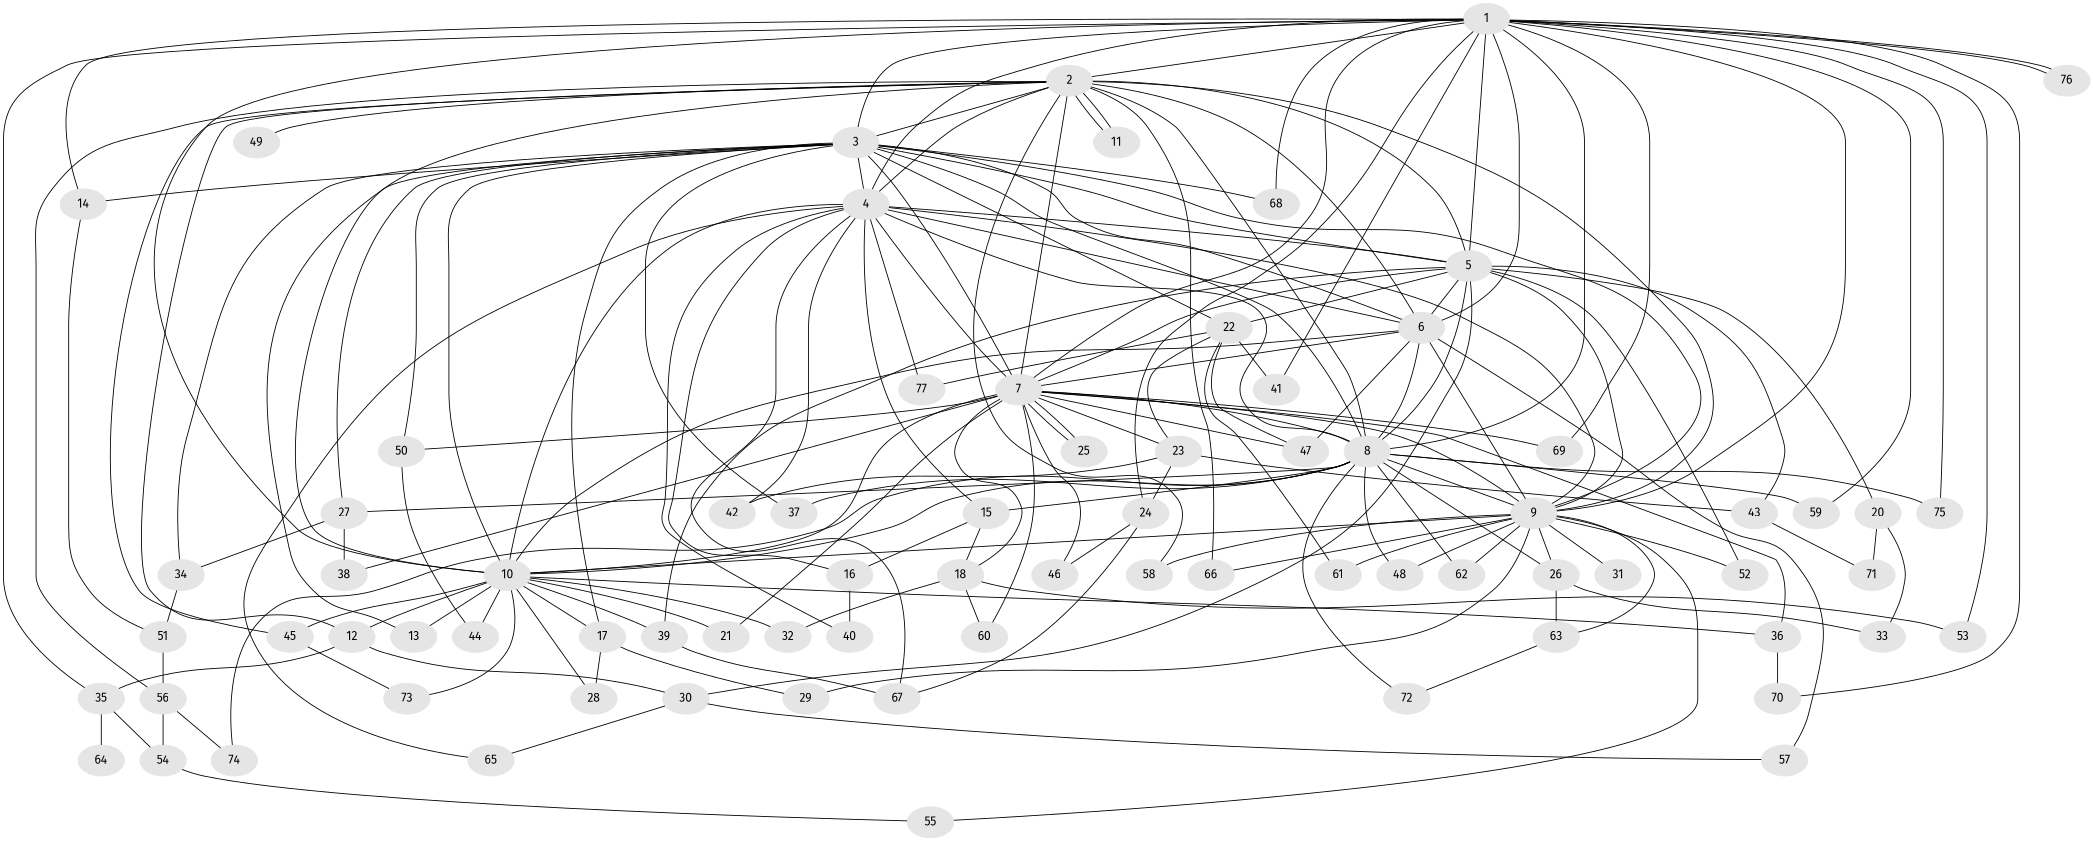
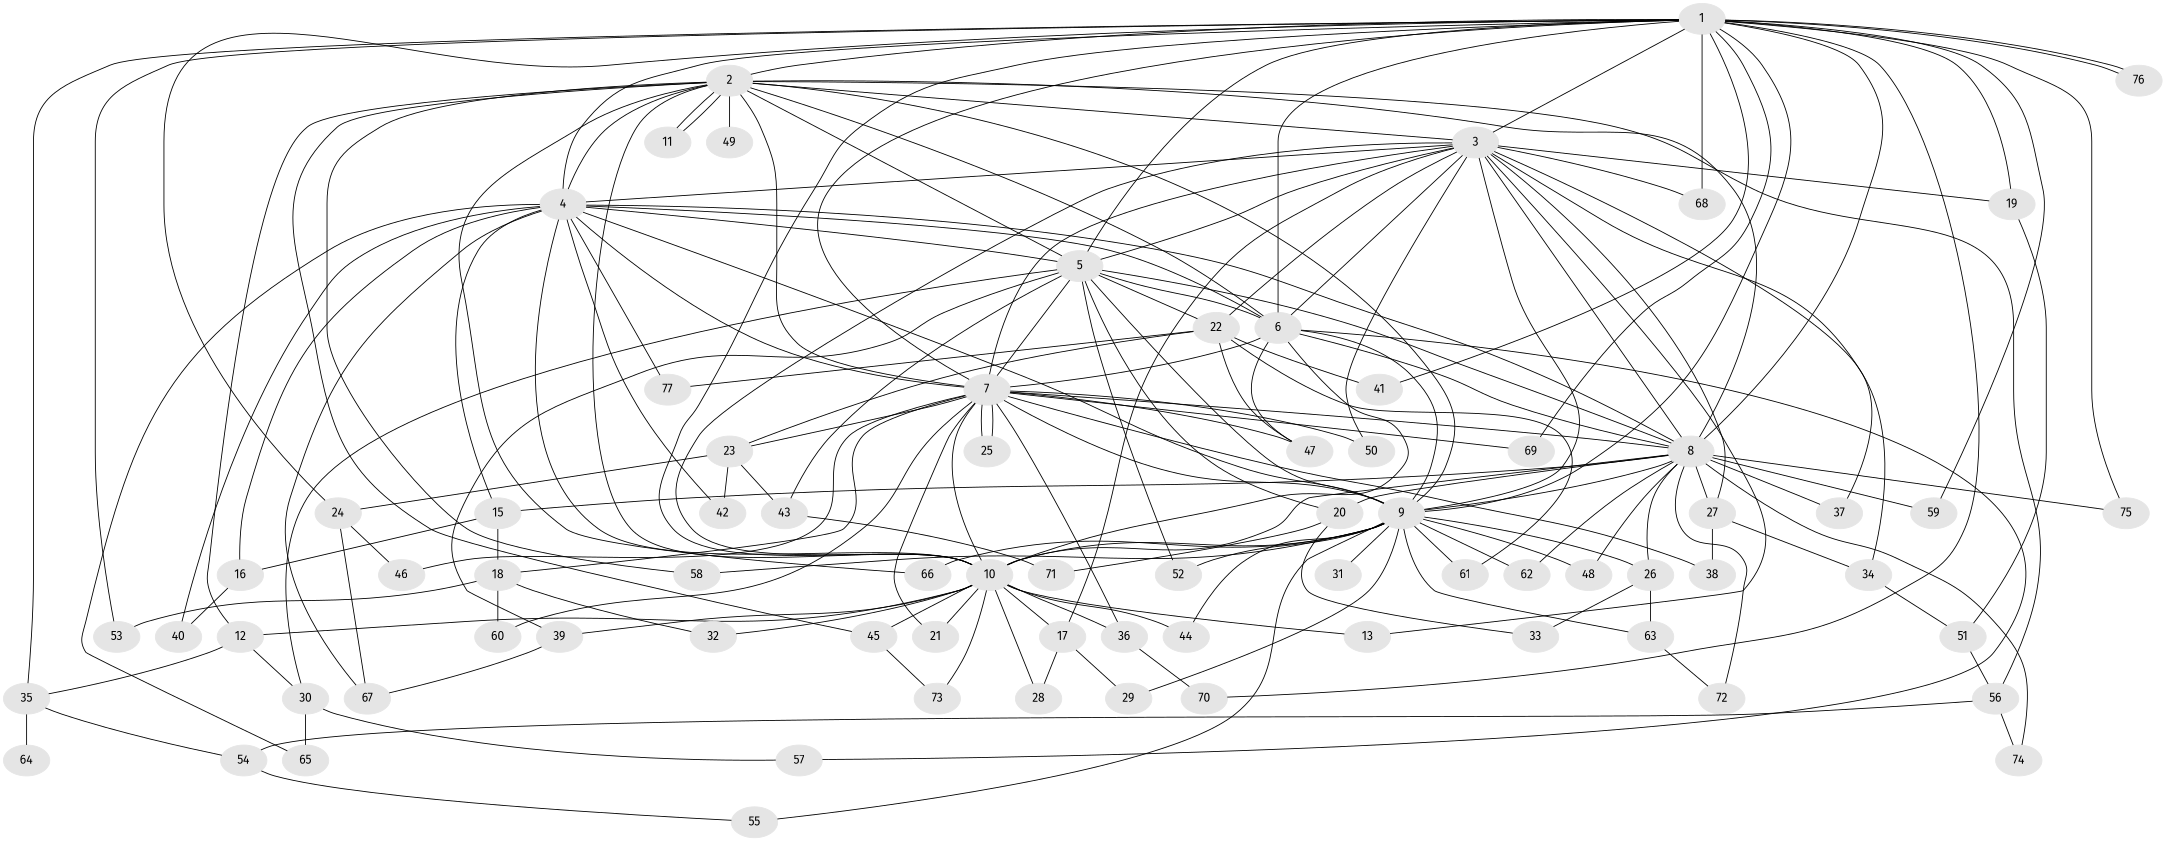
  graph {
    fontname="Fira Sans"
    node [color=gray90 fontname="Fira Sans" style=filled]
    edge [fontname="Fira Sans"]
    1
    2
    3
    4
    5
    6
    7
    8
    9
    10
-   14
+   14 [label=19]
    24
    35
    41
    53
    59
    68
    69
    70
    75
    76
    11
    12
    45
    49
    56
    58
    66
    13
    17
    22
    27
    34
    37
    50
    15
    16
    40
    42
    65
    67
    77
    20
    30
    39
    43
    52
    47
    57
    18
    21
    23
    25
    36
    38
    46
    60
    26
    48
    62
    72
    74
    31
    29
    44
    55
    61
    63
    28
    32
    73
    51
    54
    64
    33
    71
    1 -- 2
    1 -- 3
    1 -- 4
    1 -- 5
    1 -- 6
    1 -- 7
    1 -- 8
    1 -- 9
    1 -- 10
    1 -- 14
    1 -- 24
    1 -- 35
    1 -- 41
    1 -- 53
    1 -- 59
    1 -- 68
    1 -- 69
    1 -- 70
    1 -- 75
    1 -- 76
    1 -- 76
    2 -- 3
    2 -- 4
    2 -- 5
    2 -- 6
    2 -- 7
    2 -- 8
    2 -- 9
    2 -- 10
    2 -- 11
    2 -- 11
    2 -- 12
    2 -- 45
    2 -- 49
    2 -- 56
    2 -- 58
    2 -- 66
    3 -- 4
    3 -- 5
    3 -- 6
    3 -- 7
    3 -- 8
    3 -- 9
    3 -- 10
    3 -- 14
    3 -- 68
    3 -- 13
    3 -- 17
    3 -- 22
    3 -- 27
    3 -- 34
    3 -- 37
    3 -- 50
    4 -- 5
    4 -- 6
    4 -- 7
    4 -- 8
    4 -- 9
    4 -- 10
    4 -- 15
    4 -- 16
    4 -- 40
    4 -- 42
    4 -- 65
    4 -- 67
    4 -- 77
    5 -- 6
    5 -- 7
    5 -- 8
    5 -- 9
    5 -- 22
    5 -- 20
    5 -- 30
    5 -- 39
    5 -- 43
    5 -- 52
    6 -- 7
    6 -- 8
    6 -- 9
    6 -- 10
    6 -- 47
    6 -- 57
    7 -- 8
    7 -- 9
    7 -- 10
    7 -- 69
    7 -- 50
    7 -- 47
    7 -- 18
    7 -- 21
    7 -- 23
    7 -- 25
    7 -- 25
    7 -- 36
    7 -- 38
    7 -- 46
    7 -- 60
    8 -- 9
    8 -- 10
    8 -- 59
    8 -- 75
    8 -- 27
    8 -- 37
    8 -- 15
+   8 -- 20
    8 -- 26
    8 -- 48
    8 -- 62
    8 -- 72
    8 -- 74
    9 -- 10
    9 -- 58
    9 -- 66
    9 -- 52
    9 -- 26
    9 -- 48
    9 -- 62
    9 -- 31
    9 -- 29
-   50 -- 44
+   9 -- 44
    9 -- 55
    9 -- 61
    9 -- 63
    10 -- 12
    10 -- 45
    10 -- 13
    10 -- 17
    10 -- 39
    10 -- 21
    10 -- 36
    10 -- 44
    10 -- 28
    10 -- 32
    10 -- 73
    14 -- 51
    24 -- 67
    24 -- 46
    35 -- 54
    35 -- 64
    12 -- 35
    12 -- 30
    45 -- 73
    56 -- 74
    56 -- 54
    17 -- 29
    17 -- 28
    22 -- 41
    22 -- 77
    22 -- 47
    22 -- 23
    22 -- 61
    27 -- 34
    27 -- 38
    34 -- 51
    15 -- 16
    15 -- 18
    16 -- 40
    20 -- 33
    20 -- 71
    30 -- 65
    30 -- 57
    39 -- 67
    43 -- 71
    18 -- 53
    18 -- 60
    18 -- 32
    23 -- 24
    23 -- 42
    23 -- 43
    36 -- 70
    26 -- 63
    26 -- 33
    63 -- 72
    51 -- 56
    54 -- 55
  }
